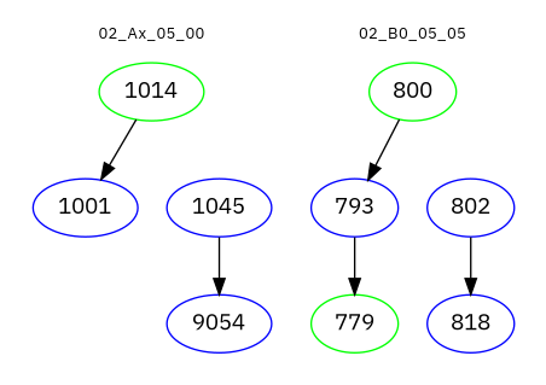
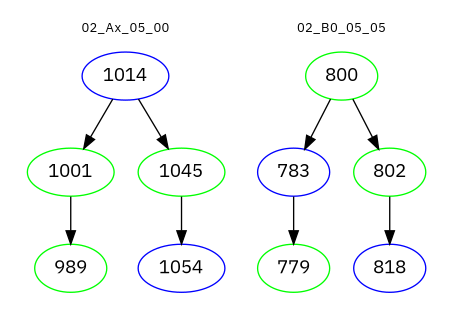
  digraph {
    fontname="IBM Plex Sans"
    node [color=blue fontname="IBM Plex Sans"]
    edge [color=black fontname="IBM Plex Sans"]
-   n1 [color=green label=1014]
-   n2 [label=1001]
-   n3 [label=1045]
-   n5 [label=9054]
+   n1 [label=1014]
+   n2 [color=green label=1001]
+   n3 [color=green label=1045]
+   n4 [color=green label=989]
+   n5 [label=1054]
    n6 [color=green label=800]
-   n7 [label=793]
-   n8 [label=802]
+   n7 [label=783]
+   n8 [color=green label=802]
    n9 [color=green label=779]
    n10 [label=818]
    subgraph cluster_1 {
      color=white
      fontsize=10
      label="02_Ax_05_00"
      n1
      n2
      n3
+     n4
      n5
    }
    subgraph cluster_2 {
      color=white
      fontsize=10
      label="02_B0_05_05"
      n6
      n7
      n8
      n9
      n10
    }
    n1 -> n2
+   n1 -> n3
+   n2 -> n4
    n3 -> n5
    n6 -> n7
+   n6 -> n8
    n7 -> n9
    n8 -> n10
  }
